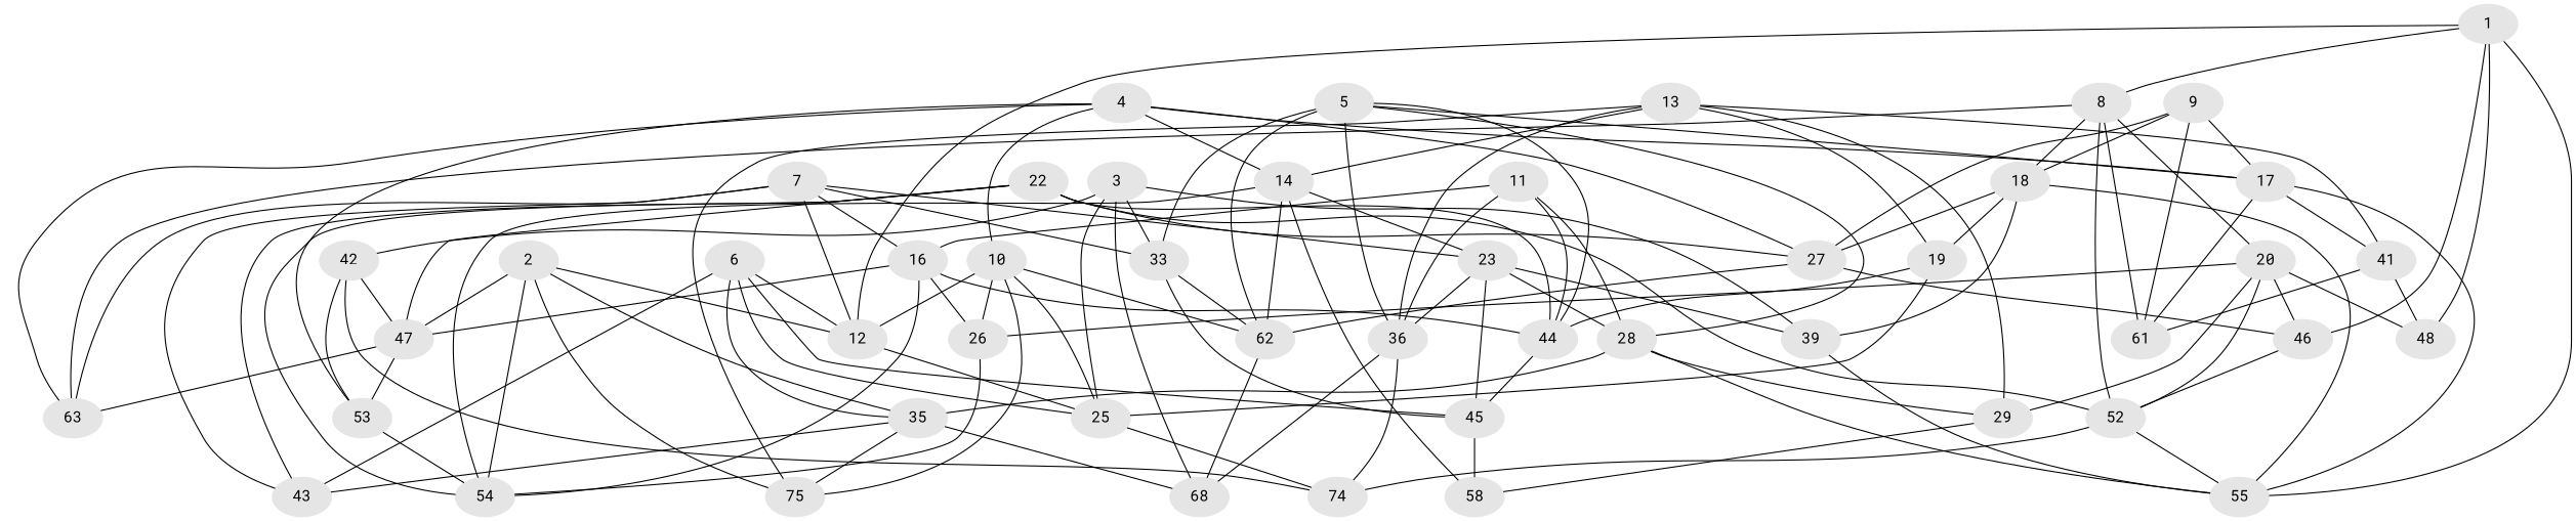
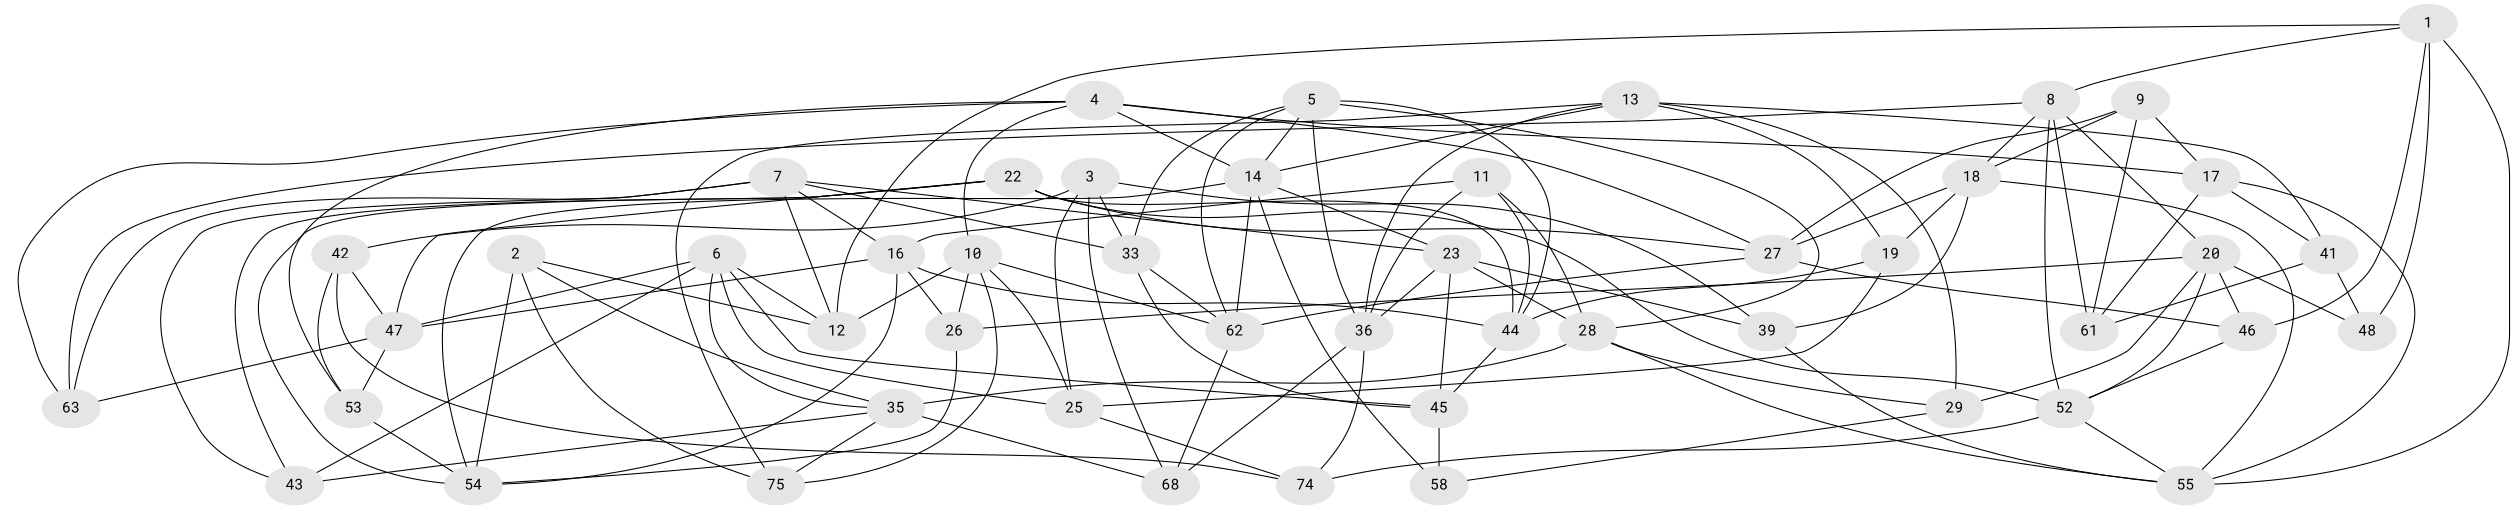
  graph {
    fontname="Roboto Mono"
    node [color=gray90 fontname="Roboto Mono" style=filled]
    edge [fontname="Roboto Mono"]
    1 [super="+76"]
    8 [super="+37"]
    12 [super="+30"]
    46
    48
    55 [super="+66"]
    63
    18 [super="+70"]
    20 [super="+60"]
    52 [super="+65"]
    61
    25 [super="+40"]
    2
    35 [super="+59"]
    54 [super="+78"]
    75
    68
    43
    3 [super="+51"]
    33
    39
    42
    74
    45 [super="+73"]
    62 [super="+77"]
    53
    47 [super="+64"]
    58
    4 [super="+56"]
    10 [super="+67"]
    14 [super="+32"]
    17 [super="+24"]
    27 [super="+72"]
    26
    23 [super="+57"]
    41
    5 [super="+34"]
    28 [super="+31"]
    36 [super="+49"]
    44 [super="+69"]
    29
    6 [super="+71"]
    7 [super="+15"]
    16 [super="+38"]
    19
    9
    11
    13 [super="+21"]
    22 [super="+50"]
    1 -- 8
    1 -- 12
    1 -- 46
    1 -- 48 [weight=2]
    1 -- 55
    8 -- 63
    8 -- 18
    8 -- 20
    8 -- 52
    8 -- 61
-   12 -- 25
    46 -- 52
    18 -- 55
    18 -- 39
    18 -- 27
    18 -- 19
    20 -- 46
    20 -- 48
    20 -- 52
    20 -- 26
    20 -- 29
    52 -- 55
    52 -- 74
    25 -- 74
    2 -- 12
    2 -- 35
    2 -- 54
    2 -- 75
    35 -- 75
    35 -- 68
    35 -- 43
    3 -- 25
    3 -- 68
    3 -- 33
    3 -- 39
    3 -- 42
    33 -- 45
    33 -- 62
    39 -- 55
    42 -- 74
    42 -- 53
    42 -- 47
    45 -- 58 [weight=2]
    62 -- 68
    53 -- 54
    47 -- 63
    47 -- 53
    4 -- 63
    4 -- 53
    4 -- 10
    4 -- 14
    4 -- 17
    4 -- 27
    10 -- 12
    10 -- 25
    10 -- 75
    10 -- 62
    10 -- 26
    14 -- 54
    14 -- 62
    14 -- 58
    14 -- 23
    17 -- 55
    17 -- 61
    17 -- 41
    27 -- 46
    27 -- 62
    26 -- 54
    23 -- 39
    23 -- 45
    23 -- 28
    23 -- 36
    41 -- 48
    41 -- 61
    5 -- 33
    5 -- 62
-   5 -- 17
+   5 -- 14
    5 -- 28
    5 -- 36
    5 -- 44
    28 -- 55
    28 -- 35
    28 -- 29
    36 -- 68
    36 -- 74
    44 -- 45
    29 -- 58
    6 -- 12
    6 -- 25
    6 -- 35
    6 -- 43
    6 -- 45
-   2 -- 47
+   6 -- 47
    7 -- 12
    7 -- 63
    7 -- 43
    7 -- 33
    7 -- 23
    7 -- 16
    16 -- 54
    16 -- 47
    16 -- 26
    16 -- 44
    19 -- 25
    19 -- 44
    9 -- 18
    9 -- 61
    9 -- 17
    9 -- 27
    11 -- 28
    11 -- 36
    11 -- 44
    11 -- 16
    13 -- 75
    13 -- 14
    13 -- 41
    13 -- 36
    13 -- 29
    13 -- 19
    22 -- 52
    22 -- 54
    22 -- 43
    22 -- 47
    22 -- 27
    22 -- 44
  }
